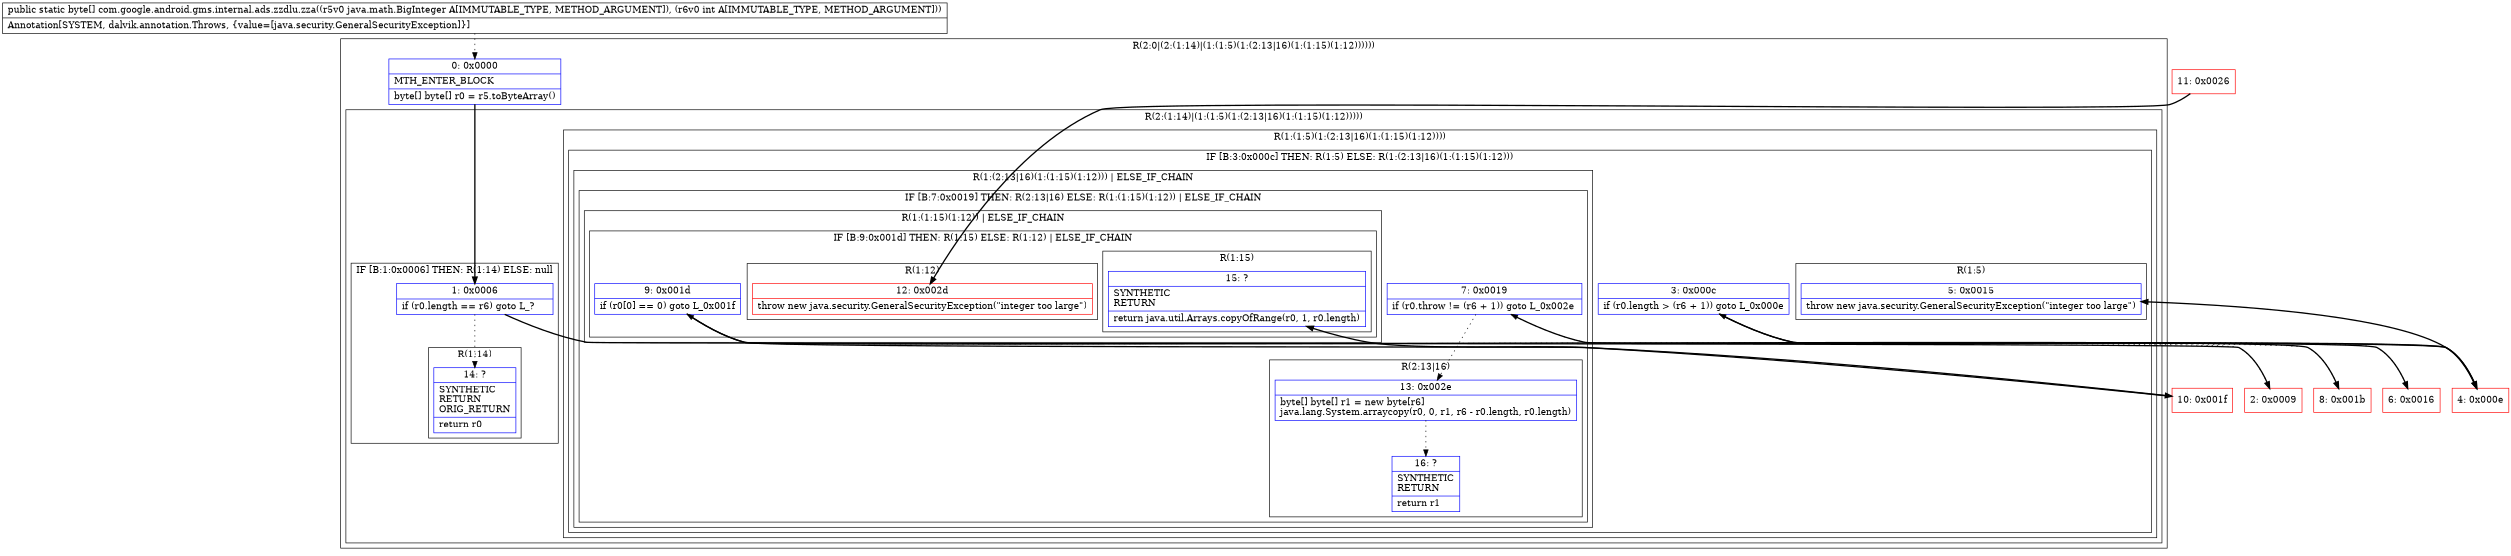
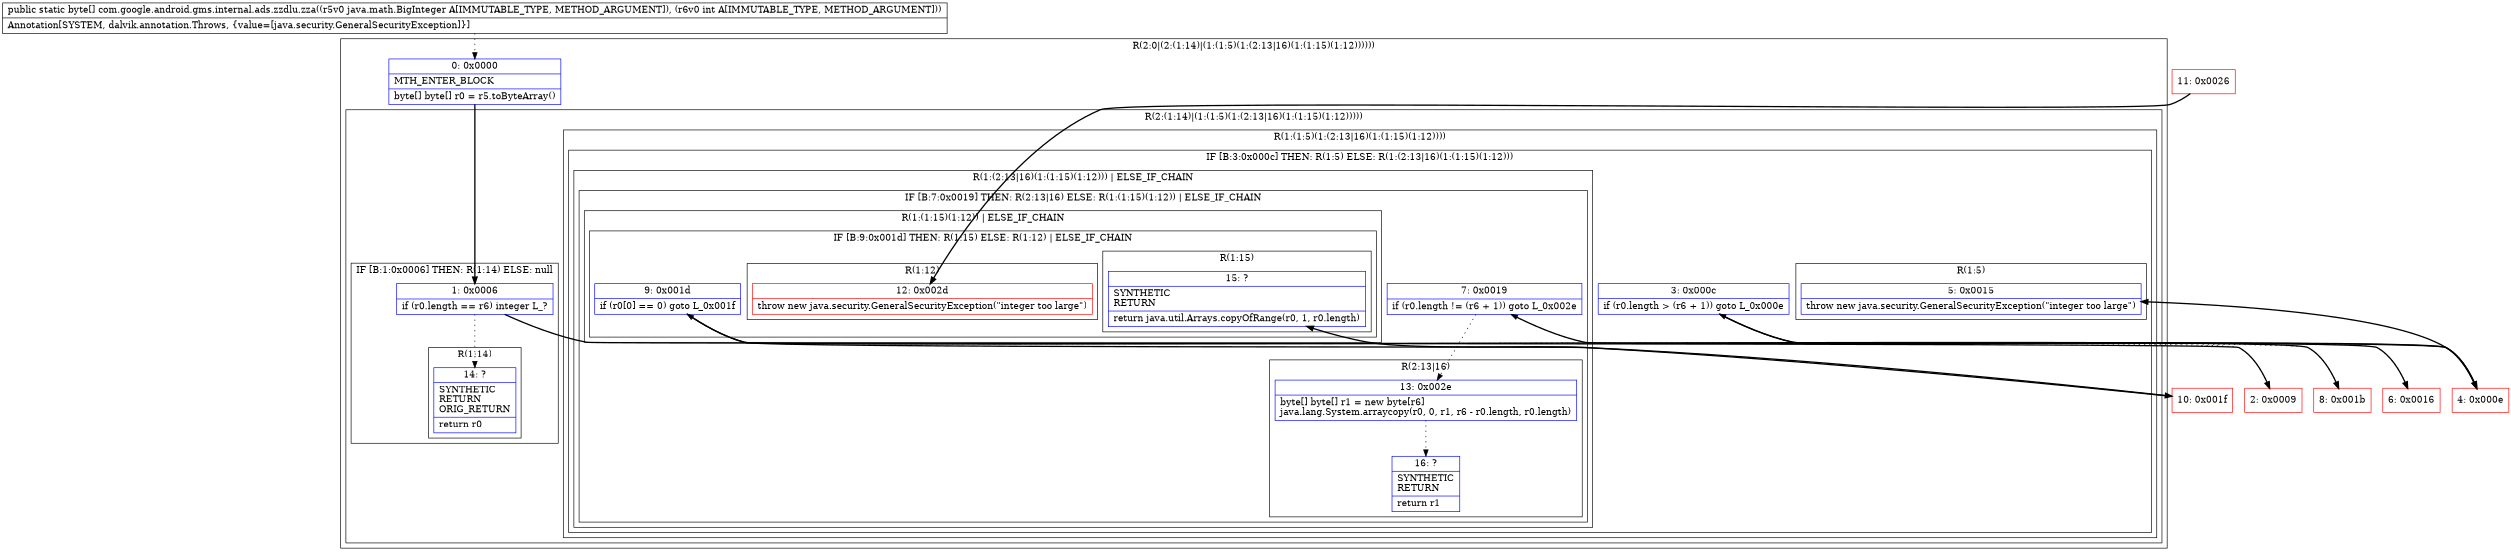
  digraph {
    node [color=blue shape=record]
    edge [style=bold]
    n1 [label="{14\:\ ?|SYNTHETIC\lRETURN\lORIG_RETURN\l|return r0\l}"]
-   n2 [label="{1\:\ 0x0006|if (r0.length == r6) goto L_?\l}"]
+   n2 [label="{1\:\ 0x0006|if (r0.length == r6) integer L_?\l}"]
    n3 [label="{5\:\ 0x0015|throw new java.security.GeneralSecurityException(\"integer too large\")\l}"]
    n4 [label="{13\:\ 0x002e|byte[] byte[] r1 = new byte[r6]\ljava.lang.System.arraycopy(r0, 0, r1, r6 \- r0.length, r0.length)\l}"]
    n5 [label="{16\:\ ?|SYNTHETIC\lRETURN\l|return r1\l}"]
    n6 [label="{15\:\ ?|SYNTHETIC\lRETURN\l|return java.util.Arrays.copyOfRange(r0, 1, r0.length)\l}"]
    n7 [color=red label="{12\:\ 0x002d|throw new java.security.GeneralSecurityException(\"integer too large\")\l}"]
    n8 [label="{9\:\ 0x001d|if (r0[0] == 0) goto L_0x001f\l}"]
-   n9 [label="{7\:\ 0x0019|if (r0.throw != (r6 + 1)) goto L_0x002e\l}"]
+   n9 [label="{7\:\ 0x0019|if (r0.length != (r6 + 1)) goto L_0x002e\l}"]
    n10 [label="{3\:\ 0x000c|if (r0.length \> (r6 + 1)) goto L_0x000e\l}"]
    n11 [label="{0\:\ 0x0000|MTH_ENTER_BLOCK\l|byte[] byte[] r0 = r5.toByteArray()\l}"]
    n12 [color=red label="{2\:\ 0x0009}"]
    n13 [color=red label="{4\:\ 0x000e}"]
    n14 [color=red label="{10\:\ 0x001f}"]
    n15 [color=red label="{8\:\ 0x001b}"]
    n16 [color=red label="{6\:\ 0x0016}"]
    n17 [color=red label="{11\:\ 0x0026}"]
    n18 [label="{public static byte[] com.google.android.gms.internal.ads.zzdlu.zza((r5v0 java.math.BigInteger A[IMMUTABLE_TYPE, METHOD_ARGUMENT]), (r6v0 int A[IMMUTABLE_TYPE, METHOD_ARGUMENT]))  | Annotation[SYSTEM, dalvik.annotation.Throws, \{value=[java.security.GeneralSecurityException]\}]\l}" color=""]
    subgraph cluster_1 {
      label="R(2:0|(2:(1:14)|(1:(1:5)(1:(2:13|16)(1:(1:15)(1:12))))))"
      n11
      subgraph cluster_2 {
        label="R(2:(1:14)|(1:(1:5)(1:(2:13|16)(1:(1:15)(1:12)))))"
        subgraph cluster_3 {
          label="IF [B:1:0x0006] THEN: R(1:14) ELSE: null"
          n2
          subgraph cluster_4 {
            label="R(1:14)"
            n1
          }
        }
        subgraph cluster_5 {
          label="R(1:(1:5)(1:(2:13|16)(1:(1:15)(1:12))))"
          subgraph cluster_6 {
            label="IF [B:3:0x000c] THEN: R(1:5) ELSE: R(1:(2:13|16)(1:(1:15)(1:12)))"
            n10
            subgraph cluster_7 {
              label="R(1:5)"
              n3
            }
            subgraph cluster_8 {
              label="R(1:(2:13|16)(1:(1:15)(1:12))) | ELSE_IF_CHAIN\l"
              subgraph cluster_9 {
                label="IF [B:7:0x0019] THEN: R(2:13|16) ELSE: R(1:(1:15)(1:12)) | ELSE_IF_CHAIN\l"
                n9
                subgraph cluster_10 {
                  label="R(2:13|16)"
                  n4
                  n5
                }
                subgraph cluster_11 {
                  label="R(1:(1:15)(1:12)) | ELSE_IF_CHAIN\l"
                  subgraph cluster_12 {
                    label="IF [B:9:0x001d] THEN: R(1:15) ELSE: R(1:12) | ELSE_IF_CHAIN\l"
                    n8
                    subgraph cluster_13 {
                      label="R(1:15)"
                      n6
                    }
                    subgraph cluster_14 {
                      label="R(1:12)"
                      n7
                    }
                  }
                }
              }
            }
          }
        }
      }
    }
    n2 -> n1 [style=dotted]
    n2 -> n12
    n4 -> n5 [style=dotted]
    n8 -> n13
    n8 -> n14
    n9 -> n4 [style=dotted]
    n9 -> n15
    n10 -> n13
    n10 -> n16
    n11 -> n2
    n12 -> n10 [style=dotted]
    n13 -> n3
    n14 -> n6
    n15 -> n8 [style=dotted]
    n16 -> n9 [style=dotted]
    n17 -> n7
    n18 -> n11 [style=dotted]
  }
